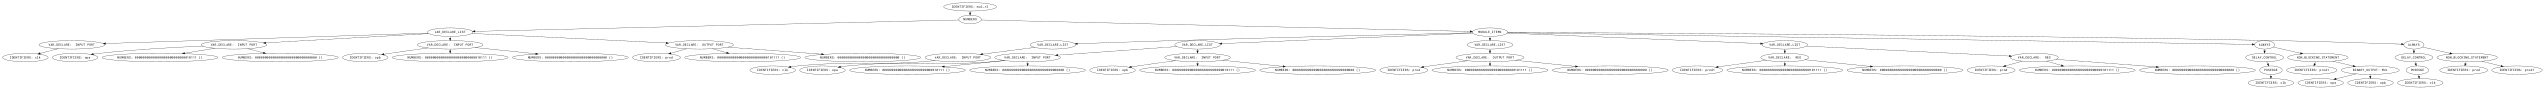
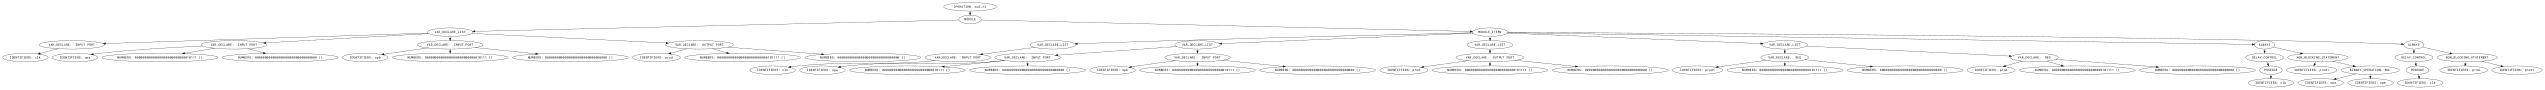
  digraph {
    fontname="Roboto Mono"
    ranksep=.25
    node [fontname="Roboto Mono"]
    edge [fontname="Roboto Mono"]
-   n1 [label=NUMBERS]
+   n1 [label=MODULE]
    n2 [label=VAR_DECLARE_LIST]
    n3 [label=MODULE_ITEMS]
-   n4 [label="IDENTIFIERS: mul_r2"]
+   n4 [label="OPERATION: mul_r2"]
    n5 [label="VAR_DECLARE:  INPUT PORT"]
    n6 [label="VAR_DECLARE:  INPUT PORT"]
    n7 [label="VAR_DECLARE:  INPUT PORT"]
    n8 [label="VAR_DECLARE:  OUTPUT PORT"]
    n9 [label=VAR_DECLARE_LIST]
    n10 [label=VAR_DECLARE_LIST]
    n11 [label=VAR_DECLARE_LIST]
    n12 [label=VAR_DECLARE_LIST]
    n13 [label=ALWAYS]
    n14 [label=ALWAYS]
    n15 [label="IDENTIFIERS: clk"]
    n16 [label="IDENTIFIERS: opa"]
    n17 [label="NUMBERS: 00000000000000000000000000010111 ()"]
    n18 [label="NUMBERS: 00000000000000000000000000000000 ()"]
    n19 [label="IDENTIFIERS: opb"]
    n20 [label="NUMBERS: 00000000000000000000000000010111 ()"]
    n21 [label="NUMBERS: 00000000000000000000000000000000 ()"]
    n22 [label="IDENTIFIERS: prod"]
    n23 [label="NUMBERS: 00000000000000000000000000101111 ()"]
    n24 [label="NUMBERS: 00000000000000000000000000000000 ()"]
    n25 [label="VAR_DECLARE:  INPUT PORT"]
    n26 [label="VAR_DECLARE:  INPUT PORT"]
    n27 [label="VAR_DECLARE:  INPUT PORT"]
    n28 [label="VAR_DECLARE:  OUTPUT PORT"]
    n29 [label="VAR_DECLARE:  REG"]
    n30 [label="VAR_DECLARE:  REG"]
    n31 [label=DELAY_CONTROL]
    n32 [label=NON_BLOCKING_STATEMENT]
    n33 [label=DELAY_CONTROL]
    n34 [label=NON_BLOCKING_STATEMENT]
    n35 [label="IDENTIFIERS: clk"]
    n36 [label="IDENTIFIERS: opa"]
    n37 [label="NUMBERS: 00000000000000000000000000010111 ()"]
    n38 [label="NUMBERS: 00000000000000000000000000000000 ()"]
    n39 [label="IDENTIFIERS: opb"]
    n40 [label="NUMBERS: 00000000000000000000000000010111 ()"]
    n41 [label="NUMBERS: 00000000000000000000000000000000 ()"]
    n42 [label="IDENTIFIERS: prod"]
    n43 [label="NUMBERS: 00000000000000000000000000101111 ()"]
    n44 [label="NUMBERS: 00000000000000000000000000000000 ()"]
    n45 [label="IDENTIFIERS: prod1"]
    n46 [label="NUMBERS: 00000000000000000000000000101111 ()"]
    n47 [label="NUMBERS: 00000000000000000000000000000000 ()"]
    n48 [label="IDENTIFIERS: prod"]
    n49 [label="NUMBERS: 00000000000000000000000000101111 ()"]
    n50 [label="NUMBERS: 00000000000000000000000000000000 ()"]
    n51 [label=POSEDGE]
    n52 [label="IDENTIFIERS: prod1"]
-   n53 [label="BINARY_OUTPUT: MUL"]
+   n53 [label="BINARY_OPERATION: MUL"]
    n54 [label="IDENTIFIERS: clk"]
    n55 [label="IDENTIFIERS: opa"]
    n56 [label="IDENTIFIERS: opb"]
    n57 [label=POSEDGE]
    n58 [label="IDENTIFIERS: prod"]
    n59 [label="IDENTIFIERS: prod1"]
    n60 [label="IDENTIFIERS: clk"]
    n1 -> n2
    n1 -> n3
    n2 -> n5
    n2 -> n6
    n2 -> n7
    n2 -> n8
    n3 -> n9
    n3 -> n10
    n3 -> n11
    n3 -> n12
    n3 -> n13
    n3 -> n14
    n4 -> n1
    n5 -> n15
    n6 -> n16
    n6 -> n17
    n6 -> n18
    n7 -> n19
    n7 -> n20
    n7 -> n21
    n8 -> n22
    n8 -> n23
    n8 -> n24
    n9 -> n25
    n10 -> n26
    n10 -> n27
    n11 -> n28
    n12 -> n29
    n12 -> n30
    n13 -> n31
    n13 -> n32
    n14 -> n33
    n14 -> n34
    n25 -> n35
    n26 -> n36
    n26 -> n37
    n26 -> n38
    n27 -> n39
    n27 -> n40
    n27 -> n41
    n28 -> n42
    n28 -> n43
    n28 -> n44
    n29 -> n45
    n29 -> n46
    n29 -> n47
    n30 -> n48
    n30 -> n49
    n30 -> n50
    n31 -> n51
    n32 -> n52
    n32 -> n53
    n33 -> n57
    n34 -> n58
    n34 -> n59
    n51 -> n54
    n53 -> n55
    n53 -> n56
    n57 -> n60
  }
